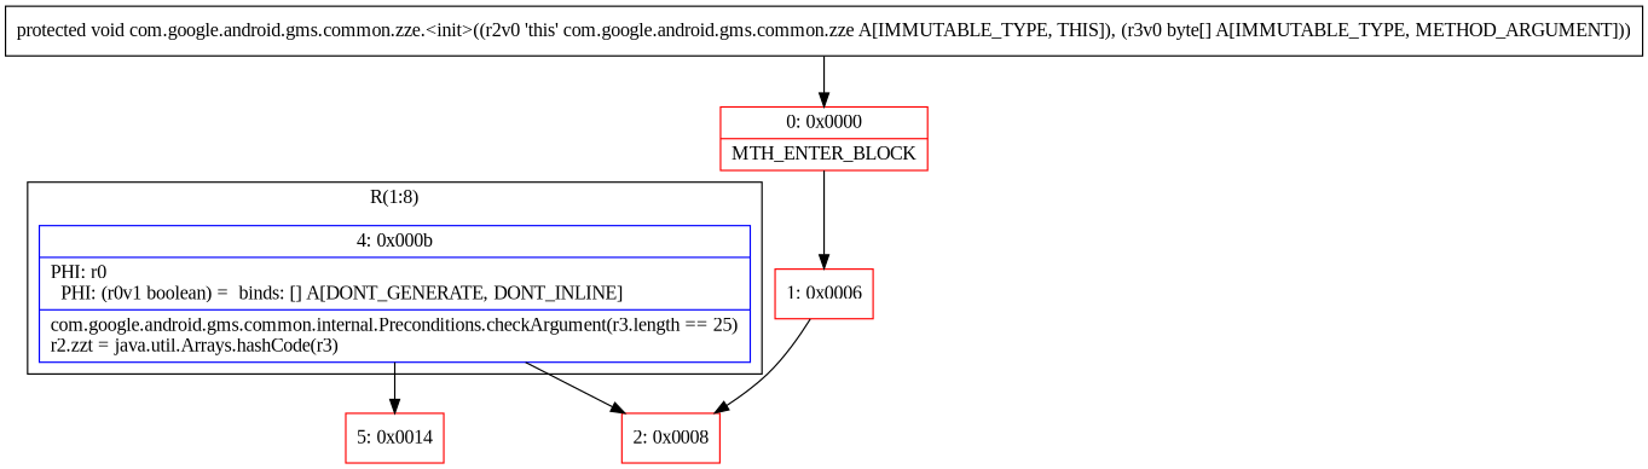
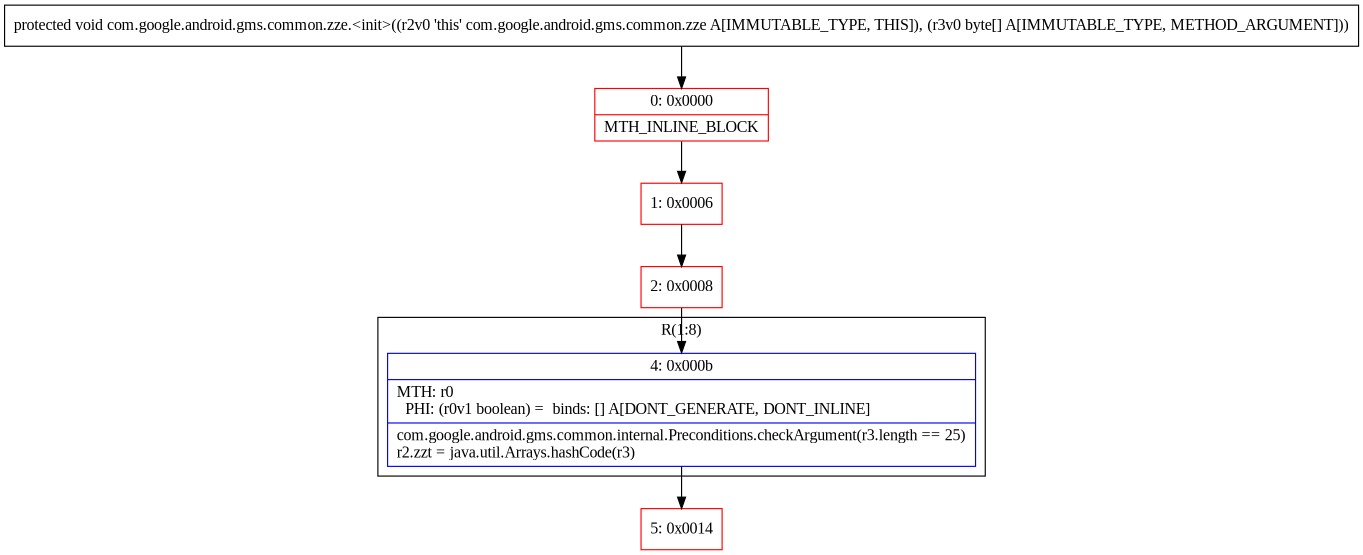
  digraph {
    fontname="Liberation Serif"
    node [color=red fontname="Liberation Serif" shape=record]
    edge [fontname="Liberation Serif"]
-   n1 [color=blue label="{4\:\ 0x000b|PHI: r0 \l  PHI: (r0v1 boolean) =  binds: [] A[DONT_GENERATE, DONT_INLINE]\l|com.google.android.gms.common.internal.Preconditions.checkArgument(r3.length == 25)\lr2.zzt = java.util.Arrays.hashCode(r3)\l}"]
+   n1 [color=blue label="{4\:\ 0x000b|MTH: r0 \l  PHI: (r0v1 boolean) =  binds: [] A[DONT_GENERATE, DONT_INLINE]\l|com.google.android.gms.common.internal.Preconditions.checkArgument(r3.length == 25)\lr2.zzt = java.util.Arrays.hashCode(r3)\l}"]
    n2 [label="{5\:\ 0x0014}"]
-   n3 [label="{0\:\ 0x0000|MTH_ENTER_BLOCK\l}"]
+   n3 [label="{0\:\ 0x0000|MTH_INLINE_BLOCK\l}"]
    n4 [label="{1\:\ 0x0006}"]
    n5 [label="{2\:\ 0x0008}"]
    n6 [label="{protected void com.google.android.gms.common.zze.\<init\>((r2v0 'this' com.google.android.gms.common.zze A[IMMUTABLE_TYPE, THIS]), (r3v0 byte[] A[IMMUTABLE_TYPE, METHOD_ARGUMENT])) }" color=""]
    subgraph cluster_1 {
      label="R(1:8)"
      n1
    }
    n1 -> n2
    n3 -> n4
    n4 -> n5
-   n1 -> n5
+   n5 -> n1
    n6 -> n3
  }
